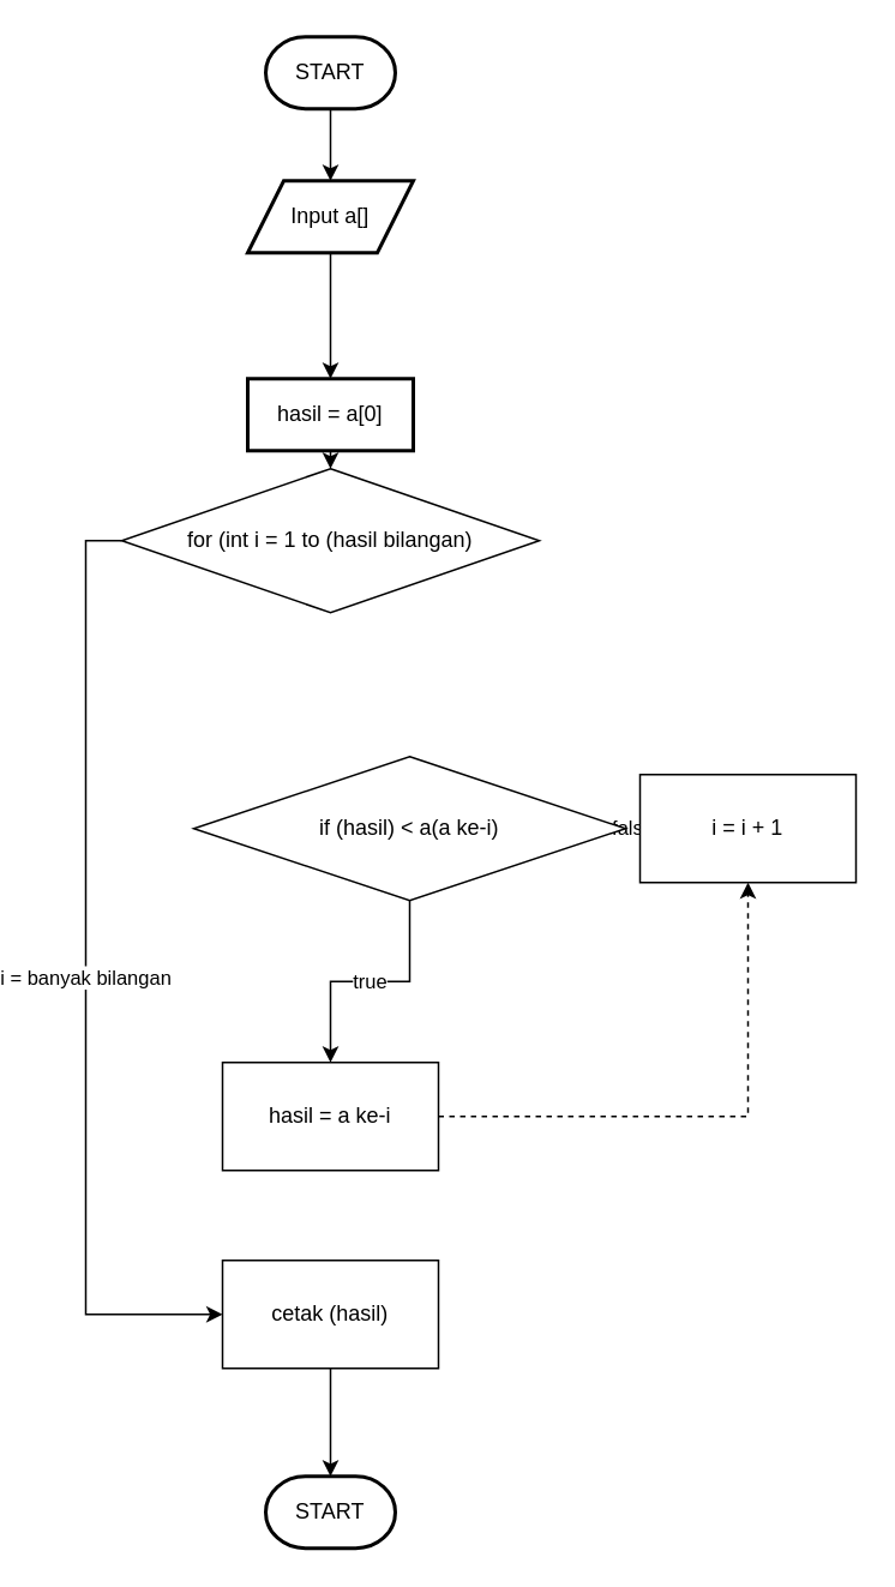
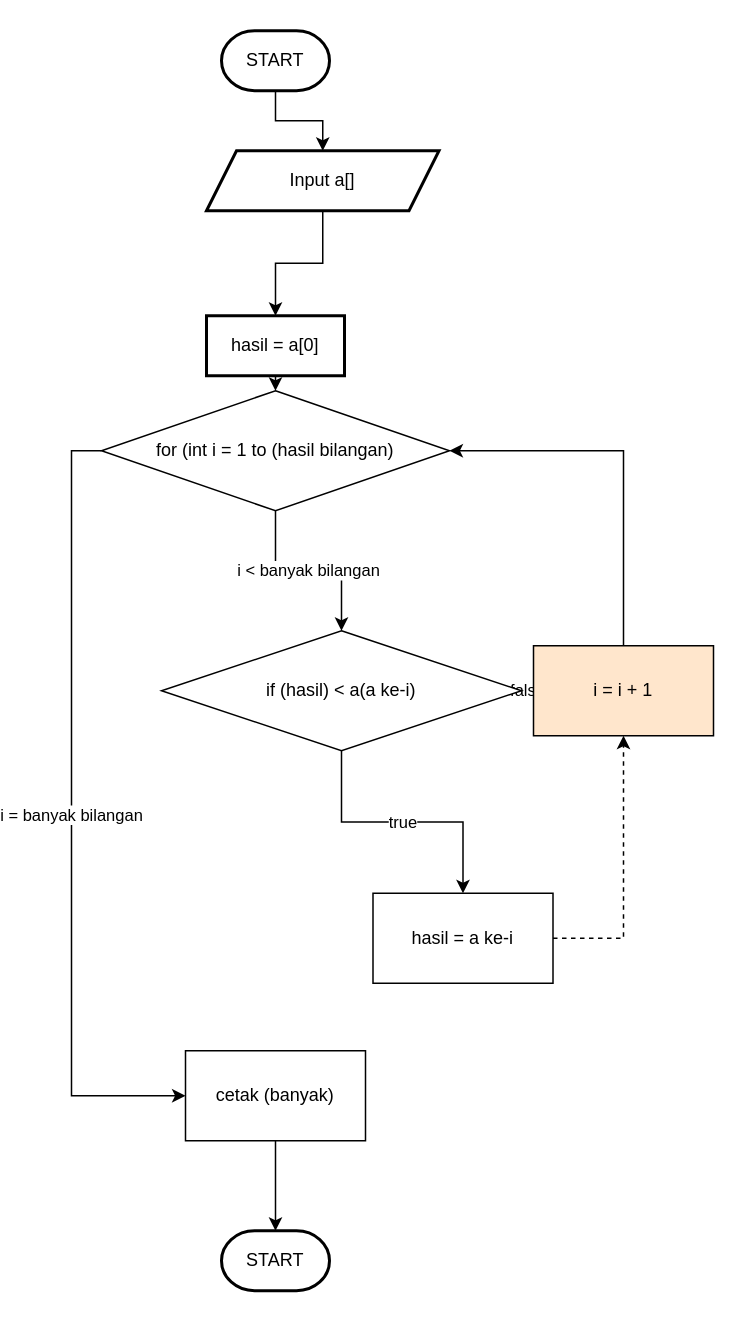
  <mxCell id="0" />
  <mxCell id="1" parent="0" />
  <mxCell id="2" value="" style="edgeStyle=orthogonalEdgeStyle;rounded=0;orthogonalLoop=1;jettySize=auto;html=1;" parent="1" source="3" target="5" edge="1"><mxGeometry relative="1" as="geometry" /></mxCell>
  <mxCell id="3" value="START" style="strokeWidth=2;html=1;shape=mxgraph.flowchart.terminator;whiteSpace=wrap;" parent="1" vertex="1"><mxGeometry x="100" y="20" width="72" height="40" as="geometry" /></mxCell>
  <mxCell id="4" style="edgeStyle=orthogonalEdgeStyle;rounded=0;orthogonalLoop=1;jettySize=auto;html=1;exitX=0.5;exitY=1;exitDx=0;exitDy=0;entryX=0.5;entryY=0;entryDx=0;entryDy=0;" parent="1" source="5" target="7" edge="1"><mxGeometry relative="1" as="geometry" /></mxCell>
- <mxCell id="5" value="Input a[]" style="shape=parallelogram;perimeter=parallelogramPerimeter;whiteSpace=wrap;html=1;fixedSize=1;strokeWidth=2;" parent="1" vertex="1"><mxGeometry x="90" y="100" width="92" height="40" as="geometry" /></mxCell>
+ <mxCell id="5" value="Input a[]" style="shape=parallelogram;perimeter=parallelogramPerimeter;whiteSpace=wrap;html=1;fixedSize=1;strokeWidth=2;" parent="1" vertex="1"><mxGeometry x="90" y="100" width="155" height="40" as="geometry" /></mxCell>
  <mxCell id="6" style="edgeStyle=orthogonalEdgeStyle;rounded=0;orthogonalLoop=1;jettySize=auto;html=1;exitX=0.5;exitY=1;exitDx=0;exitDy=0;entryX=0.5;entryY=0;entryDx=0;entryDy=0;" edge="1" parent="1" source="7" target="10"><mxGeometry relative="1" as="geometry" /></mxCell>
  <mxCell id="7" value="&lt;div&gt;hasil = a[0]&lt;/div&gt;" style="whiteSpace=wrap;html=1;strokeWidth=2;align=center;verticalAlign=middle;" parent="1" vertex="1"><mxGeometry x="90" y="210" width="92" height="40" as="geometry" /></mxCell>
+ <mxCell id="8" value="i &amp;lt; banyak bilangan" style="edgeStyle=orthogonalEdgeStyle;rounded=0;orthogonalLoop=1;jettySize=auto;html=1;" edge="1" parent="1" source="10" target="13"><mxGeometry relative="1" as="geometry" /></mxCell>
  <mxCell id="9" value="i = banyak bilangan" style="edgeStyle=orthogonalEdgeStyle;rounded=0;orthogonalLoop=1;jettySize=auto;html=1;exitX=0;exitY=0.5;exitDx=0;exitDy=0;entryX=0;entryY=0.5;entryDx=0;entryDy=0;" edge="1" parent="1" source="10" target="19"><mxGeometry relative="1" as="geometry" /></mxCell>
  <mxCell id="10" value="for (int i = 1 to (hasil bilangan)" style="rhombus;whiteSpace=wrap;html=1;align=center;verticalAlign=middle;" vertex="1" parent="1"><mxGeometry x="20" y="260" width="232" height="80" as="geometry" /></mxCell>
  <mxCell id="11" value="false" style="edgeStyle=orthogonalEdgeStyle;rounded=0;orthogonalLoop=1;jettySize=auto;html=1;" edge="1" parent="1" source="13" target="15"><mxGeometry relative="1" as="geometry" /></mxCell>
  <mxCell id="12" value="true" style="edgeStyle=orthogonalEdgeStyle;rounded=0;orthogonalLoop=1;jettySize=auto;html=1;" edge="1" parent="1" source="13" target="17"><mxGeometry relative="1" as="geometry" /></mxCell>
  <mxCell id="13" value="if (hasil) &amp;lt; a(a ke-i)" style="rhombus;whiteSpace=wrap;html=1;align=center;verticalAlign=middle;" vertex="1" parent="1"><mxGeometry x="60" y="420" width="240" height="80" as="geometry" /></mxCell>
- <mxCell id="15" value="i = i + 1" style="whiteSpace=wrap;html=1;" vertex="1" parent="1"><mxGeometry x="308" y="430" width="120" height="60" as="geometry" /></mxCell>
+ <mxCell id="14" style="edgeStyle=orthogonalEdgeStyle;rounded=0;orthogonalLoop=1;jettySize=auto;html=1;exitX=0.5;exitY=0;exitDx=0;exitDy=0;entryX=1;entryY=0.5;entryDx=0;entryDy=0;" edge="1" parent="1" source="15" target="10"><mxGeometry relative="1" as="geometry" /></mxCell>
+ <mxCell id="15" value="i = i + 1" style="whiteSpace=wrap;html=1;fillColor=#ffe6cc;" vertex="1" parent="1"><mxGeometry x="308" y="430" width="120" height="60" as="geometry" /></mxCell>
  <mxCell id="16" style="edgeStyle=orthogonalEdgeStyle;rounded=0;orthogonalLoop=1;jettySize=auto;html=1;exitX=1;exitY=0.5;exitDx=0;exitDy=0;entryX=0.5;entryY=1;entryDx=0;entryDy=0;dashed=1;" edge="1" parent="1" source="17" target="15"><mxGeometry relative="1" as="geometry" /></mxCell>
- <mxCell id="17" value="hasil = a ke-i" style="whiteSpace=wrap;html=1;" vertex="1" parent="1"><mxGeometry x="76" y="590" width="120" height="60" as="geometry" /></mxCell>
+ <mxCell id="17" value="hasil = a ke-i" style="whiteSpace=wrap;html=1;" vertex="1" parent="1"><mxGeometry x="201" y="595" width="120" height="60" as="geometry" /></mxCell>
  <mxCell id="18" style="edgeStyle=orthogonalEdgeStyle;rounded=0;orthogonalLoop=1;jettySize=auto;html=1;exitX=0.5;exitY=1;exitDx=0;exitDy=0;entryX=0.5;entryY=0;entryDx=0;entryDy=0;entryPerimeter=0;" edge="1" parent="1" source="19" target="20"><mxGeometry relative="1" as="geometry" /></mxCell>
- <mxCell id="19" value="cetak (hasil)" style="rounded=0;whiteSpace=wrap;html=1;align=center;verticalAlign=middle;" vertex="1" parent="1"><mxGeometry x="76" y="700" width="120" height="60" as="geometry" /></mxCell>
+ <mxCell id="19" value="cetak (banyak)" style="rounded=0;whiteSpace=wrap;html=1;align=center;verticalAlign=middle;" vertex="1" parent="1"><mxGeometry x="76" y="700" width="120" height="60" as="geometry" /></mxCell>
  <mxCell id="20" value="START" style="strokeWidth=2;html=1;shape=mxgraph.flowchart.terminator;whiteSpace=wrap;" vertex="1" parent="1"><mxGeometry x="100" y="820" width="72" height="40" as="geometry" /></mxCell>
